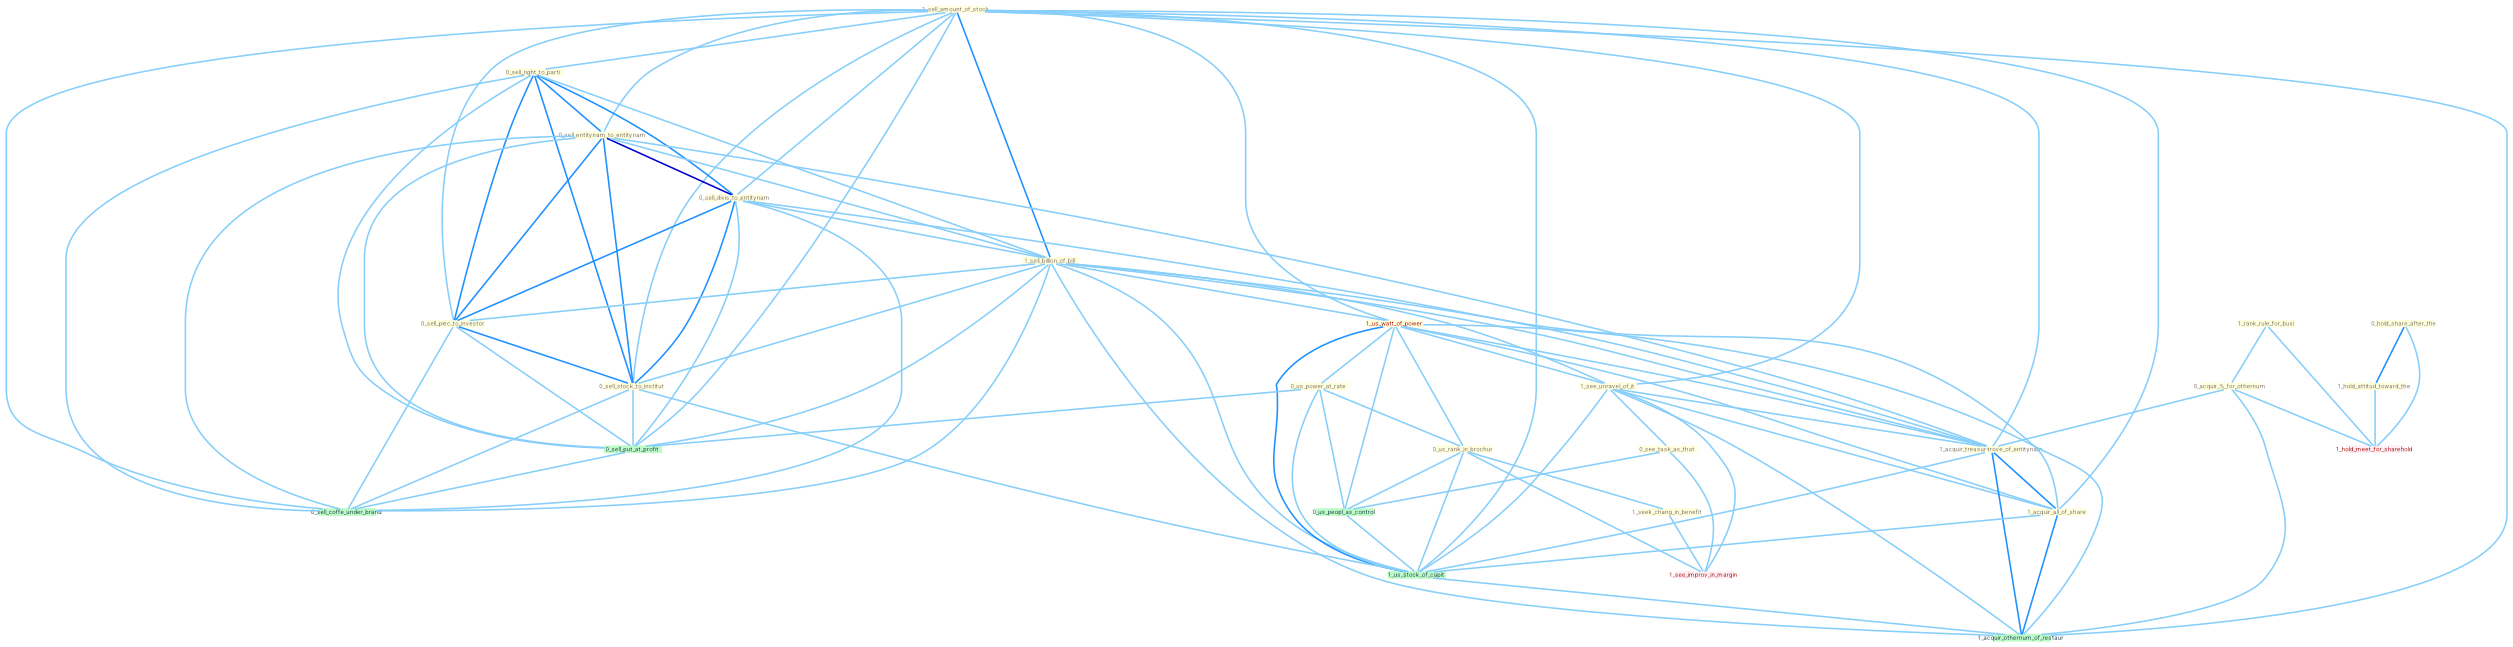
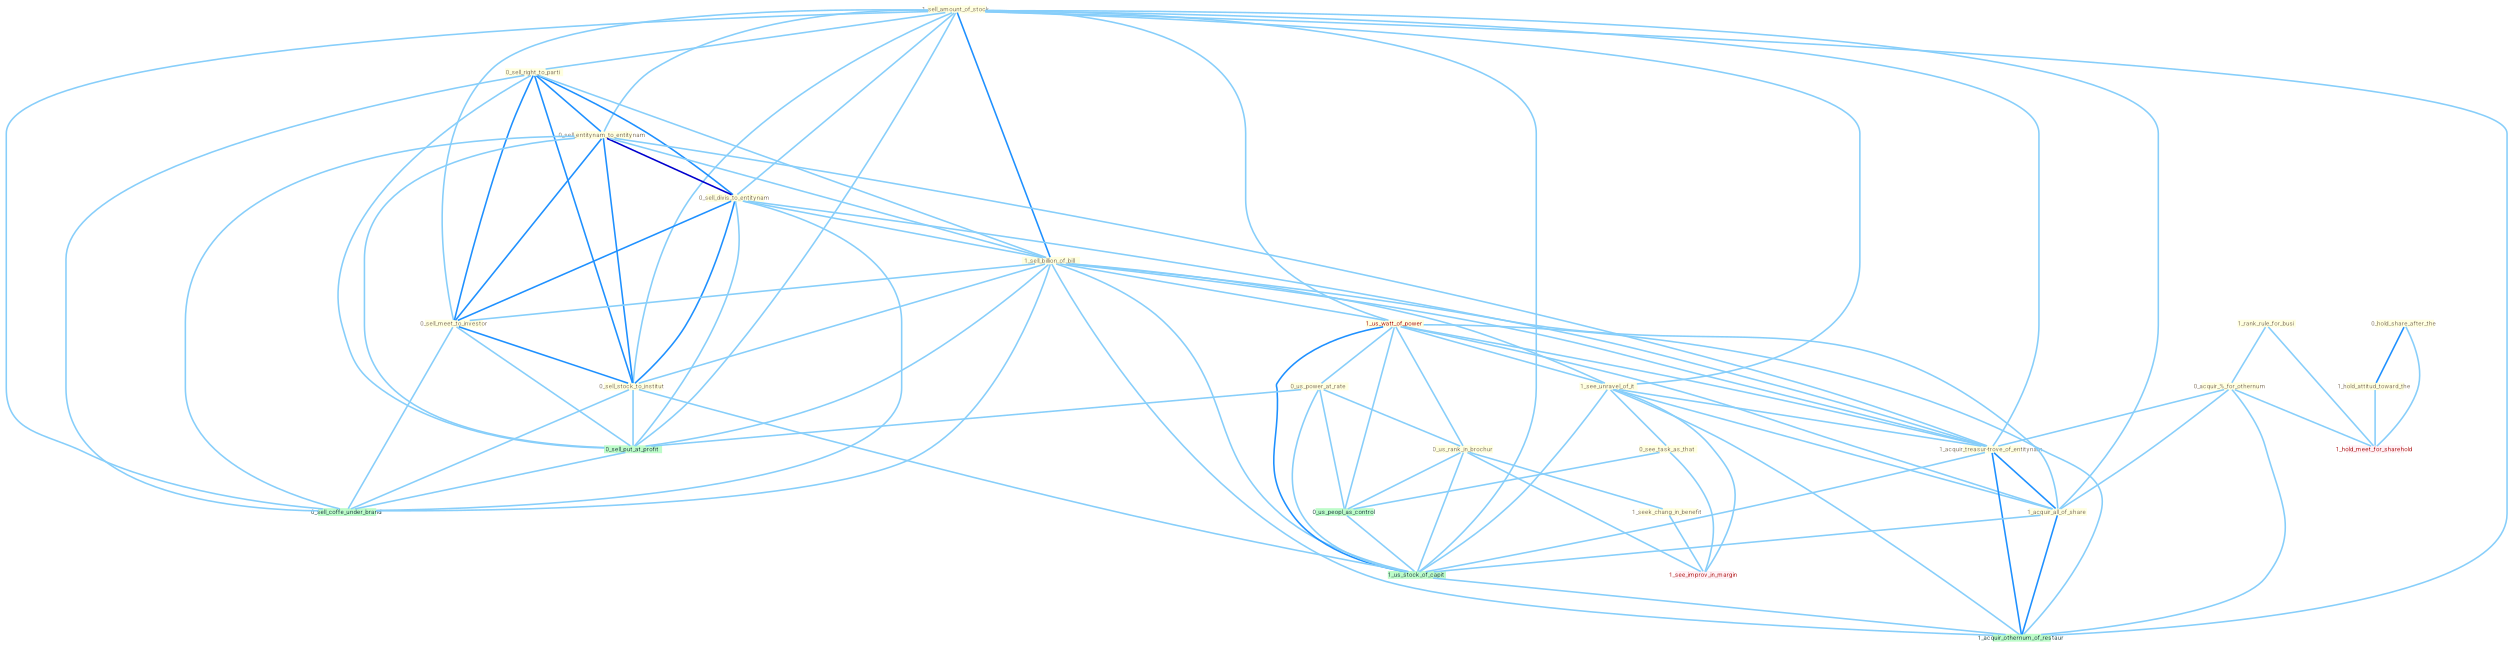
  graph {
    fontname=Roboto
    node [color="#ffffe0" fixedsize=true fontcolor="#8b7d6b" fontname=Roboto fontsize=4 shape=polygon style=filled]
    edge [color="#87cefa" fontname=Roboto w=1]
    "1_sell_amount_of_stock " [height=.06 width=.5]
    n2 [height=.06 label="1_rank_rule_for_busi" width=.5]
    "0_acquir_%_for_othernum " [height=.06 width=.5]
    "0_sell_right_to_parti " [height=.06 width=.5]
    "0_sell_entitynam_to_entitynam " [height=.06 width=.5]
    "0_sell_divis_to_entitynam " [height=.06 width=.5]
    "1_sell_billion_of_bill " [height=.06 width=.5]
    "1_us_watt_of_power " [fontcolor="#b22222" height=.06 width=.5]
    "1_see_unravel_of_it " [height=.06 width=.5]
    "0_us_power_at_rate " [height=.06 width=.5]
    "0_us_rank_in_brochur " [height=.06 width=.5]
    "0_see_task_as_that " [height=.06 width=.5]
-   "0_sell_piec_to_investor " [height=.06 width=.5]
+   "0_sell_piec_to_investor " [height=.06 width=.5 label="0_sell_meet_to_investor"]
    "0_sell_stock_to_institut " [height=.06 width=.5]
    "0_hold_share_after_the " [height=.06 width=.5]
    "1_seek_chang_in_benefit " [height=.06 width=.5]
    "1_acquir_treasur-trove_of_entitynam " [height=.06 width=.5]
    "1_acquir_all_of_share " [height=.06 width=.5]
    "1_hold_attitud_toward_the " [height=.06 width=.5]
    "1_see_improv_in_margin " [color="#fff0f5" fontcolor="#b22222" height=.06 width=.5]
    "1_hold_meet_for_sharehold " [color="#fff0f5" fontcolor="#b22222" height=.06 width=.5]
    "0_sell_put_at_profit " [color="#BDFCC9" fontcolor="#2f4f4f" height=.06 width=.5]
    "1_us_stock_of_capit " [color="#BDFCC9" fontcolor="#2f4f4f" height=.06 width=.5]
    "0_sell_coffe_under_brand " [color="#BDFCC9" fontcolor="#2f4f4f" height=.06 width=.5]
    "1_acquir_othernum_of_restaur " [color="#BDFCC9" fontcolor="#2f4f4f" height=.06 width=.5]
    "0_us_peopl_as_control " [color="#BDFCC9" fontcolor="#2f4f4f" height=.06 width=.5]
    subgraph sub_1 {
      "1_sell_amount_of_stock "
      n2
      "0_acquir_%_for_othernum "
      "0_sell_right_to_parti "
      "0_sell_entitynam_to_entitynam "
      "0_sell_divis_to_entitynam "
      "1_sell_billion_of_bill "
      "1_us_watt_of_power "
      "1_see_unravel_of_it "
      "0_us_power_at_rate "
      "0_us_rank_in_brochur "
      "0_see_task_as_that "
      "0_sell_piec_to_investor "
      "0_sell_stock_to_institut "
      "0_hold_share_after_the "
      "1_seek_chang_in_benefit "
      "1_acquir_treasur-trove_of_entitynam "
      "1_acquir_all_of_share "
      "1_hold_attitud_toward_the "
    }
    subgraph sub_2 {
      "1_see_improv_in_margin "
      "1_hold_meet_for_sharehold "
    }
    "1_sell_amount_of_stock " -- "0_sell_right_to_parti "
    "1_sell_amount_of_stock " -- "0_sell_entitynam_to_entitynam "
    "1_sell_amount_of_stock " -- "0_sell_divis_to_entitynam "
    "1_sell_amount_of_stock " -- "1_sell_billion_of_bill " [color="#1e90ff" w=2]
    "1_sell_amount_of_stock " -- "1_us_watt_of_power "
    "1_sell_amount_of_stock " -- "1_see_unravel_of_it "
    "1_sell_amount_of_stock " -- "0_sell_piec_to_investor "
    "1_sell_amount_of_stock " -- "0_sell_stock_to_institut "
    "1_sell_amount_of_stock " -- "1_acquir_treasur-trove_of_entitynam "
    "1_sell_amount_of_stock " -- "1_acquir_all_of_share "
    "1_sell_amount_of_stock " -- "0_sell_put_at_profit "
    "1_sell_amount_of_stock " -- "1_us_stock_of_capit "
    "1_sell_amount_of_stock " -- "0_sell_coffe_under_brand "
    "1_sell_amount_of_stock " -- "1_acquir_othernum_of_restaur "
    n2 -- "0_acquir_%_for_othernum "
    n2 -- "1_hold_meet_for_sharehold "
    "0_acquir_%_for_othernum " -- "1_acquir_treasur-trove_of_entitynam "
+   "0_acquir_%_for_othernum " -- "1_acquir_all_of_share "
    "0_acquir_%_for_othernum " -- "1_hold_meet_for_sharehold "
    "0_acquir_%_for_othernum " -- "1_acquir_othernum_of_restaur "
    "0_sell_right_to_parti " -- "0_sell_entitynam_to_entitynam " [color="#1e90ff" w=2]
    "0_sell_right_to_parti " -- "0_sell_divis_to_entitynam " [color="#1e90ff" w=2]
    "0_sell_right_to_parti " -- "1_sell_billion_of_bill "
    "0_sell_right_to_parti " -- "0_sell_piec_to_investor " [color="#1e90ff" w=2]
    "0_sell_right_to_parti " -- "0_sell_stock_to_institut " [color="#1e90ff" w=2]
    "0_sell_right_to_parti " -- "0_sell_put_at_profit "
    "0_sell_right_to_parti " -- "0_sell_coffe_under_brand "
    "0_sell_entitynam_to_entitynam " -- "0_sell_divis_to_entitynam " [color="#0000cd" w=3]
    "0_sell_entitynam_to_entitynam " -- "1_sell_billion_of_bill "
    "0_sell_entitynam_to_entitynam " -- "0_sell_piec_to_investor " [color="#1e90ff" w=2]
    "0_sell_entitynam_to_entitynam " -- "0_sell_stock_to_institut " [color="#1e90ff" w=2]
    "0_sell_entitynam_to_entitynam " -- "1_acquir_treasur-trove_of_entitynam "
    "0_sell_entitynam_to_entitynam " -- "0_sell_put_at_profit "
    "0_sell_entitynam_to_entitynam " -- "0_sell_coffe_under_brand "
    "0_sell_divis_to_entitynam " -- "1_sell_billion_of_bill "
    "0_sell_divis_to_entitynam " -- "0_sell_piec_to_investor " [color="#1e90ff" w=2]
    "0_sell_divis_to_entitynam " -- "0_sell_stock_to_institut " [color="#1e90ff" w=2]
    "0_sell_divis_to_entitynam " -- "1_acquir_treasur-trove_of_entitynam "
    "0_sell_divis_to_entitynam " -- "0_sell_put_at_profit "
    "0_sell_divis_to_entitynam " -- "0_sell_coffe_under_brand "
    "1_sell_billion_of_bill " -- "1_us_watt_of_power "
    "1_sell_billion_of_bill " -- "1_see_unravel_of_it "
    "1_sell_billion_of_bill " -- "0_sell_piec_to_investor "
    "1_sell_billion_of_bill " -- "0_sell_stock_to_institut "
    "1_sell_billion_of_bill " -- "1_acquir_treasur-trove_of_entitynam "
    "1_sell_billion_of_bill " -- "1_acquir_all_of_share "
    "1_sell_billion_of_bill " -- "0_sell_put_at_profit "
    "1_sell_billion_of_bill " -- "1_us_stock_of_capit "
    "1_sell_billion_of_bill " -- "0_sell_coffe_under_brand "
    "1_sell_billion_of_bill " -- "1_acquir_othernum_of_restaur "
    "1_us_watt_of_power " -- "1_see_unravel_of_it "
    "1_us_watt_of_power " -- "0_us_power_at_rate "
    "1_us_watt_of_power " -- "0_us_rank_in_brochur "
    "1_us_watt_of_power " -- "1_acquir_treasur-trove_of_entitynam "
    "1_us_watt_of_power " -- "1_acquir_all_of_share "
    "1_us_watt_of_power " -- "1_us_stock_of_capit " [color="#1e90ff" w=2]
    "1_us_watt_of_power " -- "1_acquir_othernum_of_restaur "
    "1_us_watt_of_power " -- "0_us_peopl_as_control "
    "1_see_unravel_of_it " -- "0_see_task_as_that "
    "1_see_unravel_of_it " -- "1_acquir_treasur-trove_of_entitynam "
    "1_see_unravel_of_it " -- "1_acquir_all_of_share "
    "1_see_unravel_of_it " -- "1_see_improv_in_margin "
    "1_see_unravel_of_it " -- "1_us_stock_of_capit "
    "1_see_unravel_of_it " -- "1_acquir_othernum_of_restaur "
    "0_us_power_at_rate " -- "0_us_rank_in_brochur "
    "0_us_power_at_rate " -- "0_sell_put_at_profit "
    "0_us_power_at_rate " -- "1_us_stock_of_capit "
    "0_us_power_at_rate " -- "0_us_peopl_as_control "
    "0_us_rank_in_brochur " -- "1_seek_chang_in_benefit "
    "0_us_rank_in_brochur " -- "1_see_improv_in_margin "
    "0_us_rank_in_brochur " -- "1_us_stock_of_capit "
    "0_us_rank_in_brochur " -- "0_us_peopl_as_control "
    "0_see_task_as_that " -- "1_see_improv_in_margin "
    "0_see_task_as_that " -- "0_us_peopl_as_control "
    "0_sell_piec_to_investor " -- "0_sell_stock_to_institut " [color="#1e90ff" w=2]
    "0_sell_piec_to_investor " -- "0_sell_put_at_profit "
    "0_sell_piec_to_investor " -- "0_sell_coffe_under_brand "
    "0_sell_stock_to_institut " -- "0_sell_put_at_profit "
    "0_sell_stock_to_institut " -- "1_us_stock_of_capit "
    "0_sell_stock_to_institut " -- "0_sell_coffe_under_brand "
    "0_hold_share_after_the " -- "1_hold_attitud_toward_the " [color="#1e90ff" w=2]
    "0_hold_share_after_the " -- "1_hold_meet_for_sharehold "
    "1_seek_chang_in_benefit " -- "1_see_improv_in_margin "
    "1_acquir_treasur-trove_of_entitynam " -- "1_acquir_all_of_share " [color="#1e90ff" w=2]
    "1_acquir_treasur-trove_of_entitynam " -- "1_us_stock_of_capit "
    "1_acquir_treasur-trove_of_entitynam " -- "1_acquir_othernum_of_restaur " [color="#1e90ff" w=2]
    "1_acquir_all_of_share " -- "1_us_stock_of_capit "
    "1_acquir_all_of_share " -- "1_acquir_othernum_of_restaur " [color="#1e90ff" w=2]
    "1_hold_attitud_toward_the " -- "1_hold_meet_for_sharehold "
    "0_sell_put_at_profit " -- "0_sell_coffe_under_brand "
    "1_us_stock_of_capit " -- "1_acquir_othernum_of_restaur "
    "0_us_peopl_as_control " -- "1_us_stock_of_capit "
  }
